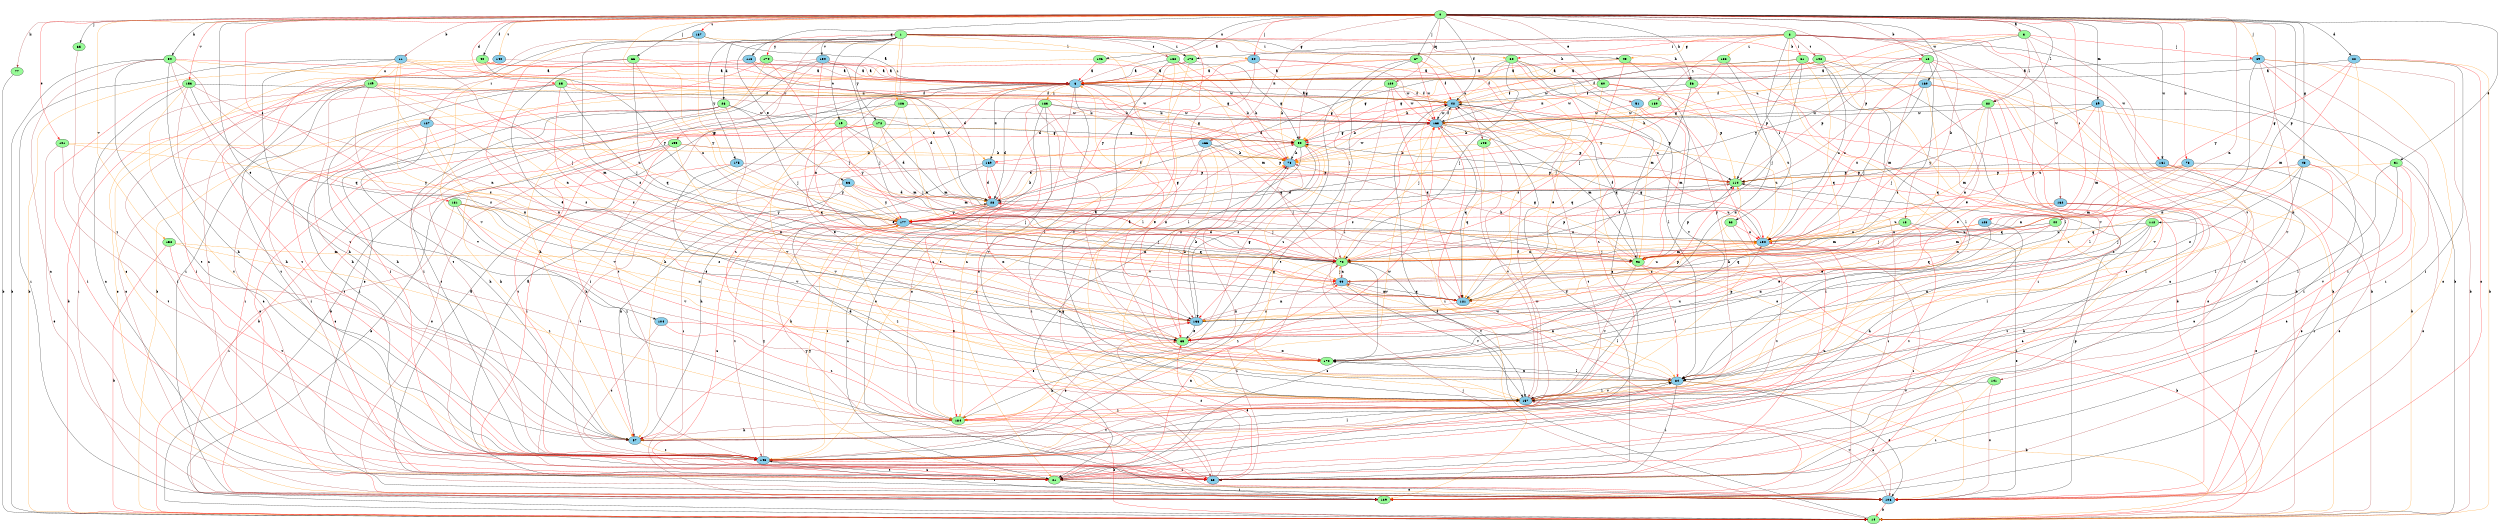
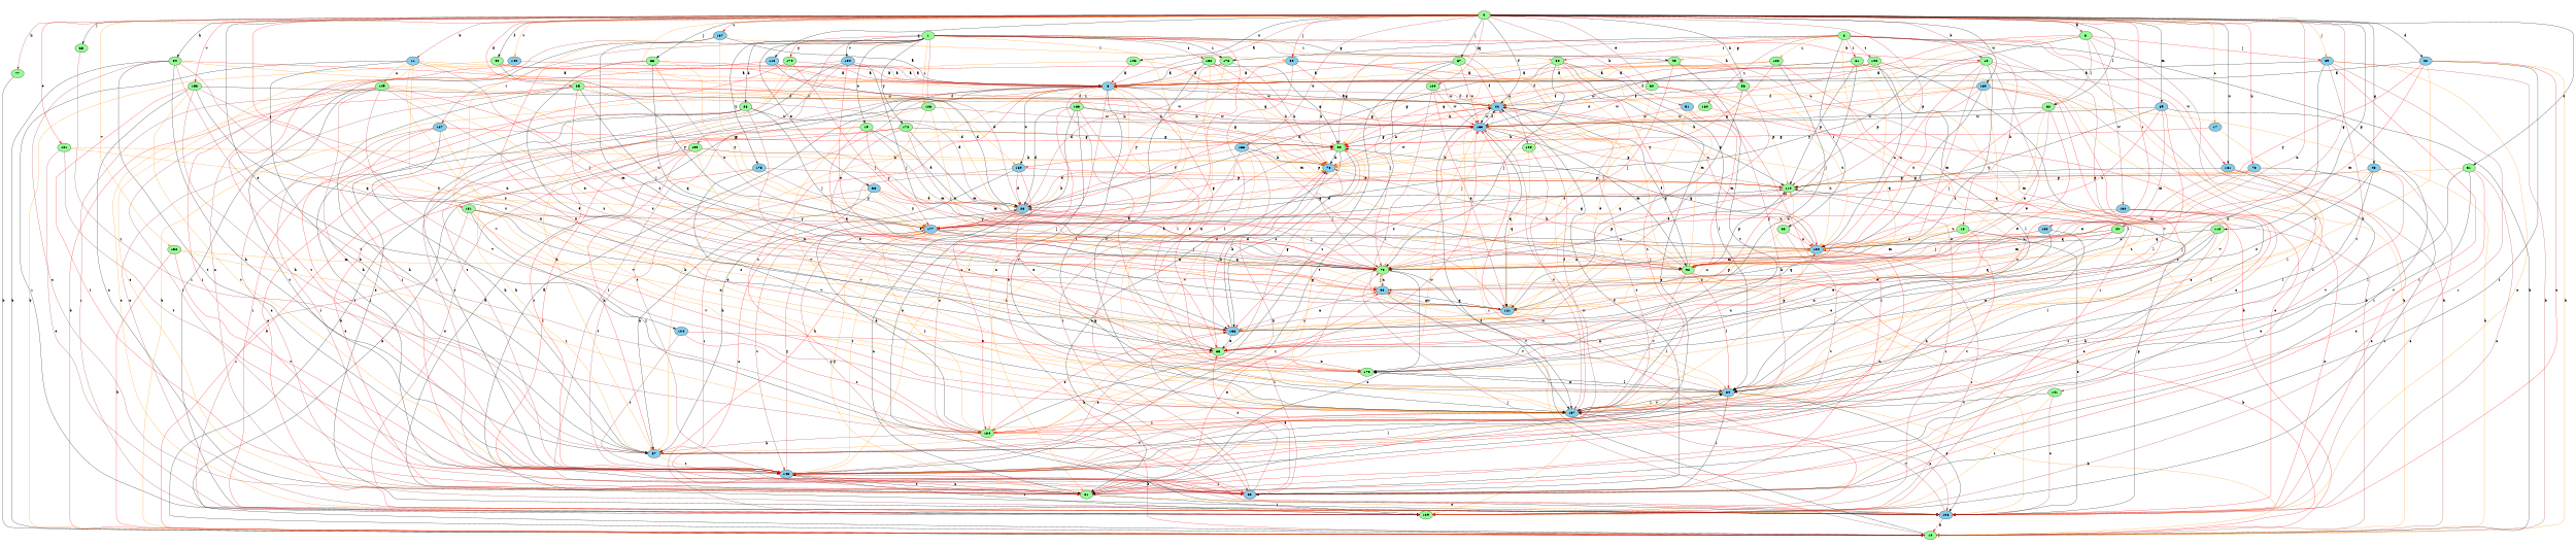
  strict digraph {
    node [fillcolor=palegreen style=filled]
    edge [color=black]
    0
    3
    6 [fillcolor=skyblue]
    11 [fillcolor=skyblue]
    12
+   17 [fillcolor=skyblue]
    22 [fillcolor=skyblue]
    25
    30
    31
    40
    42 [fillcolor=skyblue]
    43 [fillcolor=skyblue]
    44
    51 [fillcolor=skyblue]
    54
    56
    64 [fillcolor=skyblue]
    65
    66
    67
    69 [fillcolor=skyblue]
    73 [fillcolor=skyblue]
    77
    82
    89 [fillcolor=skyblue]
    99 [fillcolor=skyblue]
    101
    104 [fillcolor=skyblue]
    112
    114
    116 [fillcolor=skyblue]
    120
    123 [fillcolor=skyblue]
    131
    137 [fillcolor=skyblue]
    140 [fillcolor=skyblue]
    146
    152
    153
    160 [fillcolor=skyblue]
    161 [fillcolor=skyblue]
    166 [fillcolor=skyblue]
    169 [fillcolor=skyblue]
    148
    63 [fillcolor=skyblue]
    162 [fillcolor=skyblue]
    177 [fillcolor=skyblue]
    106 [fillcolor=skyblue]
    143 [fillcolor=skyblue]
    57 [fillcolor=skyblue]
    84 [fillcolor=skyblue]
    121 [fillcolor=skyblue]
    170
    183
    184
    129
    70
    78 [fillcolor=skyblue]
    136 [fillcolor=skyblue]
    149
    21
    14
    35
    92
    150 [fillcolor=skyblue]
    50
    28 [fillcolor=skyblue]
    163 [fillcolor=skyblue]
    157 [fillcolor=skyblue]
    1
    19
    26
    33 [fillcolor=skyblue]
    45
    60
    126
    127 [fillcolor=skyblue]
    132
    154 [fillcolor=skyblue]
    155
    172
    174
    175 [fillcolor=skyblue]
    178
    2
    13
    61
    62
    141
    142
    180
    182
    0 -> 3 [color=brown label=a]
    0 -> 6 [color=brown label=a]
    0 -> 11 [color=brown label=b]
    0 -> 12 [color=brown label=b]
+   0 -> 17 [color=darkorange label=c]
    0 -> 22 [label=d]
    0 -> 25 [color=red label=d]
    0 -> 30 [color=brown label=e]
    0 -> 31 [label=e]
    0 -> 40 [label=f]
    0 -> 42 [label=f]
    0 -> 43 [label=g]
    0 -> 44 [color=brown label=g]
    0 -> 51 [color=brown label=h]
    0 -> 54 [label=h]
    0 -> 56 [label=h]
    0 -> 64 [color=red label=j]
    0 -> 65 [label=j]
    0 -> 66 [label=j]
    0 -> 67 [label=j]
    0 -> 69 [color=darkorange label=j]
    0 -> 73 [color=red label=k]
    0 -> 77 [color=brown label=k]
    0 -> 82 [label=l]
    0 -> 89 [label=m]
    0 -> 99 [color=brown label=n]
    0 -> 101 [color=red label=o]
    0 -> 104 [label=o]
    0 -> 112 [label=p]
    0 -> 114 [color=brown label=p]
    0 -> 116 [label=q]
    0 -> 120 [color=brown label=q]
    0 -> 123 [color=red label=r]
    0 -> 131 [color=red label=s]
    0 -> 137 [color=red label=t]
    0 -> 140 [color=darkorange label=t]
    0 -> 146 [label=u]
    0 -> 152 [color=darkorange label=v]
    0 -> 153 [color=red label=v]
    0 -> 160 [label=w]
    0 -> 161 [label=w]
    0 -> 166 [color=brown label=x]
    0 -> 169 [color=darkorange label=x]
    3 -> 69 [color=red label=j]
    3 -> 82 [color=brown label=l]
    3 -> 169 [color=red label=x]
    3 -> 148 [color=darkorange label=u]
    3 -> 63 [color=brown label=i]
    3 -> 162 [color=brown label=w]
    3 -> 177 [label=y]
    6 -> 42 [color=brown label=f]
    6 -> 169 [label=x]
    6 -> 63 [color=brown label=i]
    6 -> 106 [color=brown label=o]
    6 -> 143 [color=brown label=t]
    6 -> 57 [color=darkorange label=h]
    6 -> 84 [label=l]
    6 -> 121 [color=brown label=q]
    6 -> 170 [color=red label=x]
    6 -> 183 [color=darkorange label=z]
    6 -> 184 [color=red label=z]
    11 -> 6 [color=darkorange label=a]
    11 -> 57 [label=h]
    11 -> 170 [color=darkorange label=x]
    11 -> 129 [label=r]
    11 -> 70 [color=brown label=j]
    11 -> 78 [color=darkorange label=k]
    11 -> 136 [color=darkorange label=s]
    11 -> 149 [color=darkorange label=u]
    12 -> 6 [color=brown label=a]
    12 -> 114 [color=brown label=p]
    12 -> 136 [label=s]
    12 -> 21 [color=red label=c]
    12 -> 14 [color=brown label=b]
    12 -> 35 [color=brown label=e]
    12 -> 92 [color=brown label=m]
    12 -> 150 [color=red label=u]
+   17 -> 84 [color=darkorange label=l]
+   17 -> 50 [color=red label=g]
    22 -> 6 [label=a]
    22 -> 63 [label=i]
    22 -> 177 [color=red label=y]
    22 -> 106 [color=red label=o]
    22 -> 170 [color=darkorange label=x]
    22 -> 14 [color=darkorange label=b]
    22 -> 92 [color=red label=m]
    25 -> 42 [color=red label=f]
    25 -> 106 [color=brown label=o]
    25 -> 57 [label=h]
    25 -> 70 [label=j]
    25 -> 136 [color=red label=s]
    25 -> 14 [color=red label=b]
    25 -> 28 [color=brown label=d]
    25 -> 163 [color=red label=w]
    30 -> 42 [color=darkorange label=f]
    30 -> 114 [color=darkorange label=p]
    30 -> 57 [color=brown label=h]
    30 -> 70 [color=darkorange label=j]
    30 -> 14 [color=red label=b]
    30 -> 163 [color=red label=w]
    31 -> 114 [color=darkorange label=p]
    31 -> 106 [color=brown label=o]
    31 -> 84 [label=l]
    31 -> 21 [color=red label=c]
    31 -> 157 [label=v]
    40 -> 6 [color=red label=a]
    40 -> 177 [label=y]
    40 -> 78 [color=red label=k]
    40 -> 14 [color=darkorange label=b]
    42 -> 6 [label=a]
    42 -> 114 [label=p]
    42 -> 106 [color=darkorange label=o]
    42 -> 143 [color=brown label=t]
    42 -> 129 [color=darkorange label=r]
    42 -> 70 [color=darkorange label=j]
    42 -> 78 [color=red label=k]
    42 -> 163 [label=w]
    43 -> 114 [color=brown label=p]
    43 -> 106 [color=brown label=o]
    43 -> 84 [label=l]
    43 -> 121 [color=darkorange label=q]
    43 -> 136 [label=s]
    43 -> 157 [color=red label=v]
    44 -> 63 [color=darkorange label=i]
    44 -> 121 [color=brown label=q]
    44 -> 170 [color=brown label=x]
    44 -> 92 [color=red label=m]
    44 -> 150 [label=u]
    51 -> 63 [color=red label=i]
    51 -> 121 [color=darkorange label=q]
    51 -> 92 [color=red label=m]
    51 -> 163 [color=red label=w]
    54 -> 6 [color=red label=a]
    54 -> 143 [label=t]
    54 -> 57 [label=h]
    54 -> 121 [color=brown label=q]
    54 -> 184 [color=brown label=z]
    54 -> 21 [color=brown label=c]
    54 -> 14 [label=b]
    54 -> 28 [color=darkorange label=d]
    56 -> 42 [label=f]
    56 -> 121 [label=q]
    56 -> 35 [color=brown label=e]
    56 -> 150 [color=darkorange label=u]
    64 -> 6 [color=darkorange label=a]
    64 -> 177 [color=red label=y]
    64 -> 84 [color=brown label=l]
    64 -> 70 [color=brown label=j]
    64 -> 150 [color=red label=u]
    64 -> 163 [color=brown label=w]
    65 -> 184 [color=brown label=z]
    66 -> 6 [color=red label=a]
    66 -> 177 [color=darkorange label=y]
    66 -> 121 [label=q]
    66 -> 170 [color=red label=x]
    66 -> 35 [label=e]
    66 -> 150 [color=brown label=u]
    67 -> 6 [color=red label=a]
    67 -> 42 [color=red label=f]
    67 -> 143 [label=t]
    67 -> 184 [label=z]
    67 -> 78 [color=darkorange label=k]
    67 -> 35 [color=darkorange label=e]
    67 -> 163 [color=red label=w]
    69 -> 6 [label=a]
    69 -> 63 [color=red label=i]
    69 -> 106 [color=darkorange label=o]
    69 -> 170 [label=x]
    69 -> 129 [color=brown label=r]
    69 -> 14 [color=brown label=b]
    69 -> 157 [color=brown label=v]
    73 -> 99 [color=brown label=n]
    73 -> 114 [color=darkorange label=p]
    73 -> 84 [color=darkorange label=l]
    73 -> 121 [color=darkorange label=q]
    73 -> 129 [label=r]
    73 -> 92 [color=brown label=m]
    77 -> 14 [label=b]
    82 -> 99 [color=brown label=n]
    82 -> 70 [color=red label=j]
    82 -> 14 [color=darkorange label=b]
    82 -> 35 [color=red label=e]
    82 -> 92 [color=darkorange label=m]
    82 -> 163 [label=w]
    89 -> 63 [label=i]
    89 -> 177 [label=y]
    89 -> 84 [color=red label=l]
    89 -> 92 [color=brown label=m]
    89 -> 150 [color=red label=u]
    89 -> 163 [label=w]
    99 -> 121 [label=q]
    99 -> 70 [color=darkorange label=j]
    99 -> 150 [color=darkorange label=u]
    99 -> 157 [label=v]
    101 -> 177 [color=darkorange label=y]
    101 -> 106 [color=brown label=o]
    101 -> 143 [color=brown label=t]
    101 -> 78 [color=darkorange label=k]
    104 -> 143 [color=brown label=t]
    104 -> 184 [color=red label=z]
    104 -> 35 [color=red label=e]
    112 -> 57 [color=brown label=h]
    112 -> 84 [label=l]
    112 -> 170 [label=x]
    112 -> 70 [color=darkorange label=j]
    112 -> 150 [label=u]
    114 -> 129 [color=brown label=r]
    114 -> 28 [label=d]
    116 -> 6 [color=brown label=a]
    116 -> 63 [color=red label=i]
    116 -> 78 [color=darkorange label=k]
    116 -> 28 [label=d]
    120 -> 42 [color=darkorange label=f]
    120 -> 84 [color=brown label=l]
    120 -> 121 [color=red label=q]
    120 -> 50 [color=darkorange label=g]
    120 -> 163 [color=red label=w]
    123 -> 57 [label=h]
    123 -> 70 [color=red label=j]
    123 -> 35 [label=e]
    123 -> 150 [color=darkorange label=u]
    131 -> 177 [color=brown label=y]
    131 -> 170 [color=darkorange label=x]
    131 -> 184 [label=z]
    131 -> 129 [color=brown label=r]
    131 -> 136 [color=darkorange label=s]
    131 -> 35 [label=e]
    131 -> 157 [color=red label=v]
    137 -> 6 [label=a]
    137 -> 64 [color=darkorange label=l]
    137 -> 177 [color=darkorange label=y]
    137 -> 136 [label=s]
    137 -> 21 [color=brown label=c]
    137 -> 157 [color=darkorange label=v]
    140 -> 6 [color=brown label=a]
    140 -> 143 [color=red label=t]
    140 -> 21 [color=darkorange label=c]
    146 -> 6 [color=red label=a]
    146 -> 14 [color=darkorange label=b]
    146 -> 50 [color=darkorange label=g]
    152 -> 143 [color=red label=t]
    152 -> 184 [color=darkorange label=z]
    152 -> 14 [color=red label=b]
    152 -> 92 [color=darkorange label=m]
    153 -> 42 [label=f]
    153 -> 99 [color=brown label=n]
    153 -> 63 [color=red label=i]
    153 -> 143 [color=darkorange label=t]
    153 -> 57 [color=brown label=h]
    153 -> 136 [label=s]
    153 -> 21 [label=c]
    160 -> 42 [color=darkorange label=f]
    160 -> 121 [color=darkorange label=q]
    160 -> 184 [color=red label=z]
    160 -> 70 [label=j]
    160 -> 78 [color=darkorange label=k]
    160 -> 21 [color=brown label=c]
    160 -> 150 [color=red label=u]
    160 -> 50 [color=red label=g]
    160 -> 157 [color=darkorange label=v]
    161 -> 114 [label=p]
    161 -> 106 [color=red label=o]
    161 -> 21 [label=c]
    166 -> 114 [color=darkorange label=p]
    166 -> 63 [color=brown label=i]
    166 -> 78 [label=k]
    166 -> 136 [color=brown label=s]
    166 -> 28 [color=brown label=d]
    166 -> 157 [color=darkorange label=v]
    169 -> 114 [color=red label=p]
    169 -> 57 [label=h]
    169 -> 170 [color=red label=x]
    169 -> 129 [color=brown label=r]
    169 -> 28 [color=red label=d]
    148 -> 121 [color=darkorange label=q]
    148 -> 78 [color=darkorange label=k]
    148 -> 157 [color=brown label=v]
    63 -> 42 [label=f]
    63 -> 177 [color=brown label=y]
    63 -> 136 [color=brown label=s]
    63 -> 35 [color=red label=e]
    63 -> 50 [color=brown label=g]
    162 -> 177 [color=red label=y]
    162 -> 106 [color=red label=o]
    162 -> 143 [label=t]
    162 -> 21 [color=red label=c]
    162 -> 35 [color=red label=e]
    162 -> 150 [color=darkorange label=u]
    177 -> 42 [color=red label=f]
    177 -> 99 [color=red label=n]
    177 -> 143 [color=brown label=t]
    177 -> 184 [color=darkorange label=z]
    177 -> 70 [label=j]
    177 -> 21 [color=red label=c]
    177 -> 150 [label=u]
    177 -> 50 [color=red label=g]
    106 -> 6 [label=a]
    106 -> 114 [label=p]
    106 -> 14 [color=red label=b]
    106 -> 157 [color=brown label=v]
    143 -> 63 [color=red label=i]
    143 -> 177 [color=brown label=y]
    143 -> 84 [label=l]
    143 -> 129 [label=r]
    143 -> 78 [color=brown label=k]
    143 -> 21 [color=red label=c]
    143 -> 150 [color=red label=u]
    143 -> 163 [color=darkorange label=w]
    143 -> 157 [color=brown label=v]
    57 -> 143 [color=darkorange label=t]
    57 -> 35 [color=brown label=e]
    84 -> 99 [color=darkorange label=n]
    84 -> 63 [label=i]
    84 -> 106 [label=o]
    84 -> 170 [label=x]
    84 -> 14 [color=darkorange label=b]
    84 -> 157 [color=darkorange label=v]
    121 -> 99 [color=brown label=n]
    121 -> 84 [color=darkorange label=l]
    121 -> 136 [color=brown label=s]
    170 -> 6 [color=darkorange label=a]
    170 -> 84 [label=l]
    170 -> 150 [color=brown label=u]
    183 -> 106 [label=o]
    183 -> 184 [color=red label=z]
    183 -> 35 [color=red label=e]
    183 -> 50 [color=brown label=g]
    183 -> 28 [label=d]
    183 -> 163 [label=w]
    183 -> 157 [label=v]
    184 -> 57 [color=brown label=h]
    184 -> 136 [color=red label=s]
    184 -> 14 [color=red label=b]
    184 -> 28 [label=d]
    184 -> 163 [color=red label=w]
    129 -> 163 [color=red label=w]
    70 -> 99 [color=brown label=n]
    70 -> 114 [color=brown label=p]
    70 -> 63 [color=brown label=i]
    70 -> 184 [color=darkorange label=z]
    70 -> 21 [label=c]
    70 -> 150 [color=darkorange label=u]
    70 -> 28 [color=red label=d]
    70 -> 157 [label=v]
    78 -> 114 [color=darkorange label=p]
    78 -> 184 [color=darkorange label=z]
    78 -> 70 [color=brown label=j]
    78 -> 163 [color=brown label=w]
    136 -> 99 [color=brown label=n]
    136 -> 78 [label=k]
    136 -> 35 [label=e]
    149 -> 42 [color=darkorange label=f]
    149 -> 99 [color=darkorange label=n]
    149 -> 63 [color=brown label=i]
    149 -> 106 [color=darkorange label=o]
    149 -> 143 [label=t]
    149 -> 57 [color=brown label=h]
    149 -> 129 [color=brown label=r]
    149 -> 136 [color=brown label=s]
    149 -> 92 [color=red label=m]
    149 -> 150 [color=darkorange label=u]
    149 -> 157 [color=brown label=v]
    21 -> 6 [label=a]
    21 -> 99 [color=red label=n]
    21 -> 177 [color=darkorange label=y]
    21 -> 106 [color=darkorange label=o]
    21 -> 143 [label=t]
    21 -> 129 [label=r]
    21 -> 163 [color=brown label=w]
    14 -> 42 [label=f]
    14 -> 70 [color=brown label=j]
    35 -> 6 [color=brown label=a]
    35 -> 114 [color=red label=p]
    35 -> 57 [color=darkorange label=h]
    35 -> 170 [color=brown label=x]
    35 -> 78 [color=red label=k]
    35 -> 50 [color=brown label=g]
    92 -> 42 [label=f]
    92 -> 114 [label=p]
    92 -> 84 [color=red label=l]
    92 -> 78 [color=brown label=k]
    92 -> 14 [color=red label=b]
    92 -> 50 [color=darkorange label=g]
    92 -> 157 [color=brown label=v]
    150 -> 129 [color=brown label=r]
    150 -> 70 [color=darkorange label=j]
    150 -> 92 [color=red label=m]
    150 -> 50 [label=g]
    50 -> 78 [label=k]
    50 -> 136 [label=s]
    50 -> 21 [label=c]
    28 -> 177 [color=darkorange label=y]
    28 -> 143 [color=darkorange label=t]
    28 -> 57 [color=red label=h]
    28 -> 121 [color=darkorange label=q]
    28 -> 70 [color=brown label=j]
    28 -> 78 [color=darkorange label=k]
    28 -> 21 [label=c]
    163 -> 42 [label=f]
    163 -> 114 [color=brown label=p]
    163 -> 121 [label=q]
    163 -> 136 [color=red label=s]
    163 -> 92 [label=m]
    163 -> 150 [color=darkorange label=u]
    163 -> 50 [label=g]
    157 -> 42 [color=brown label=f]
    157 -> 114 [color=darkorange label=p]
    157 -> 106 [color=brown label=o]
    157 -> 84 [label=l]
    157 -> 184 [color=red label=z]
    157 -> 50 [color=darkorange label=g]
    1 -> 12 [color=red label=b]
    1 -> 56 [color=brown label=h]
    1 -> 148 [color=brown label=u]
    1 -> 106 [color=red label=o]
    1 -> 129 [label=r]
    1 -> 21 [color=darkorange label=c]
    1 -> 28 [color=brown label=d]
    1 -> 19 [label=c]
    1 -> 26 [label=d]
    1 -> 33 [label=e]
    1 -> 45 [label=g]
    1 -> 60 [color=darkorange label=i]
    1 -> 126 [color=darkorange label=r]
    1 -> 127 [color=brown label=r]
    1 -> 132 [color=brown label=s]
    1 -> 154 [label=v]
    1 -> 155 [color=brown label=v]
    1 -> 172 [label=y]
    1 -> 174 [color=red label=y]
    1 -> 175 [label=y]
    1 -> 178 [label=z]
    19 -> 177 [color=red label=y]
    19 -> 106 [color=red label=o]
    19 -> 57 [color=darkorange label=h]
    19 -> 121 [color=red label=q]
    19 -> 92 [color=brown label=m]
    19 -> 50 [color=darkorange label=g]
    19 -> 28 [label=d]
    26 -> 63 [label=i]
    26 -> 143 [label=t]
    26 -> 170 [color=brown label=x]
    26 -> 129 [color=red label=r]
    26 -> 70 [label=j]
    26 -> 163 [label=w]
    33 -> 177 [color=darkorange label=y]
    33 -> 143 [color=brown label=t]
    33 -> 57 [label=h]
    33 -> 70 [color=brown label=j]
    33 -> 150 [color=red label=u]
    33 -> 28 [color=darkorange label=d]
    45 -> 6 [color=brown label=a]
    45 -> 70 [color=red label=j]
    45 -> 78 [color=darkorange label=k]
    45 -> 14 [color=brown label=b]
    45 -> 157 [label=v]
    60 -> 6 [color=darkorange label=a]
    60 -> 42 [color=darkorange label=f]
    60 -> 84 [label=l]
    60 -> 184 [color=red label=z]
    60 -> 70 [label=j]
    60 -> 136 [color=darkorange label=s]
    60 -> 21 [label=c]
    60 -> 92 [color=darkorange label=m]
    60 -> 28 [label=d]
    126 -> 99 [color=darkorange label=n]
    126 -> 14 [label=b]
    126 -> 35 [color=darkorange label=e]
    126 -> 163 [color=brown label=w]
    126 -> 157 [color=darkorange label=v]
    127 -> 63 [color=brown label=i]
    127 -> 143 [color=red label=t]
    127 -> 57 [label=h]
    127 -> 21 [color=brown label=c]
    127 -> 50 [color=red label=g]
    127 -> 157 [color=darkorange label=v]
    132 -> 6 [label=a]
    132 -> 84 [color=darkorange label=l]
    132 -> 78 [color=red label=k]
    132 -> 92 [color=darkorange label=m]
    132 -> 50 [label=g]
    132 -> 157 [label=v]
    154 -> 6 [color=red label=a]
    154 -> 99 [color=red label=n]
    154 -> 63 [color=brown label=i]
    154 -> 106 [label=o]
    154 -> 143 [color=brown label=t]
    154 -> 70 [label=j]
    154 -> 163 [color=red label=w]
    155 -> 63 [color=red label=i]
    155 -> 106 [color=brown label=o]
    155 -> 57 [color=red label=h]
    155 -> 78 [color=darkorange label=k]
    155 -> 14 [label=b]
    155 -> 92 [color=brown label=m]
    155 -> 157 [color=darkorange label=v]
    172 -> 143 [color=red label=t]
    172 -> 70 [color=brown label=j]
    172 -> 14 [color=red label=b]
    172 -> 35 [color=brown label=e]
    172 -> 92 [label=m]
    172 -> 50 [label=g]
    174 -> 6 [color=brown label=a]
    174 -> 63 [color=red label=i]
    174 -> 57 [color=darkorange label=h]
    174 -> 70 [color=red label=j]
    175 -> 114 [color=brown label=p]
    175 -> 177 [color=brown label=y]
    175 -> 21 [color=red label=c]
    175 -> 157 [label=v]
    178 -> 6 [color=red label=a]
    178 -> 143 [color=darkorange label=t]
    178 -> 78 [color=brown label=k]
    178 -> 28 [color=brown label=d]
    2 -> 161 [color=red label=w]
    2 -> 143 [color=darkorange label=t]
    2 -> 14 [label=b]
    2 -> 50 [color=brown label=g]
    2 -> 157 [color=brown label=v]
    2 -> 45 [color=darkorange label=g]
    2 -> 60 [color=red label=i]
    2 -> 178 [label=z]
    2 -> 13 [color=brown label=b]
    2 -> 61 [color=red label=i]
    2 -> 62 [label=i]
    2 -> 141 [color=brown label=t]
    2 -> 142 [color=brown label=t]
    2 -> 180 [color=brown label=z]
    2 -> 182 [color=darkorange label=z]
    13 -> 106 [label=o]
    13 -> 143 [color=red label=t]
    13 -> 121 [label=q]
    13 -> 92 [color=darkorange label=m]
    13 -> 150 [color=darkorange label=u]
    61 -> 6 [color=darkorange label=a]
    61 -> 114 [label=p]
    61 -> 84 [label=l]
    61 -> 121 [color=darkorange label=q]
    61 -> 184 [color=darkorange label=z]
    61 -> 70 [label=j]
    61 -> 163 [label=w]
    62 -> 143 [color=brown label=t]
    62 -> 136 [color=darkorange label=s]
    62 -> 150 [color=red label=u]
    141 -> 106 [color=brown label=o]
    141 -> 129 [color=darkorange label=r]
    141 -> 157 [label=v]
    142 -> 6 [color=darkorange label=a]
    142 -> 42 [color=brown label=f]
    142 -> 84 [label=l]
    142 -> 14 [color=darkorange label=b]
    142 -> 150 [label=u]
    142 -> 50 [color=red label=g]
    180 -> 106 [color=red label=o]
    180 -> 78 [color=darkorange label=k]
    180 -> 163 [color=darkorange label=w]
    182 -> 6 [color=red label=a]
    182 -> 177 [color=red label=y]
    182 -> 170 [label=x]
    182 -> 129 [color=red label=r]
    182 -> 50 [color=darkorange label=g]
  }
